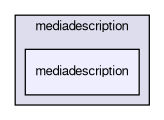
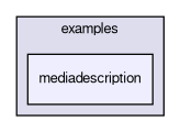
  digraph {
    compound=true
    n1 [fillcolor="#eeeeff" fontname=FreeSans fontsize=10 label=mediadescription pencolor=black shape=box style=filled]
    subgraph cluster_1 {
      bgcolor="#ddddee"
      fontname=FreeSans
      fontsize=10
-     label=mediadescription
+     label=examples
      pencolor=black
      n1
    }
  }
